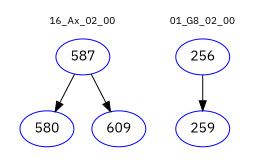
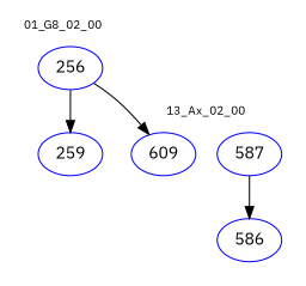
  digraph {
    fontname="IBM Plex Sans"
    node [color=blue fontname="IBM Plex Sans"]
    edge [color=black fontname="IBM Plex Sans"]
    n1 [label=587]
-   n2 [label=580]
+   n2 [label=586]
    n3 [label=609]
    n4 [label=256]
    n5 [label=259]
    subgraph cluster_1 {
      color=white
      fontsize=10
-     label="16_Ax_02_00"
+     label="13_Ax_02_00"
      n1
      n2
      n3
    }
    subgraph cluster_2 {
      color=white
      fontsize=10
      label="01_G8_02_00"
      n4
      n5
    }
    n1 -> n2
-   n1 -> n3
+   n4 -> n3
    n4 -> n5
  }
